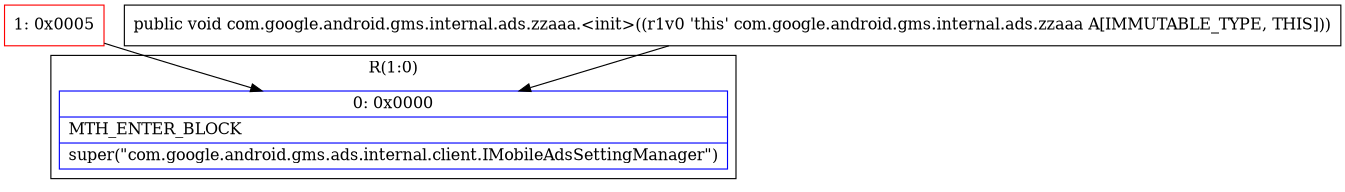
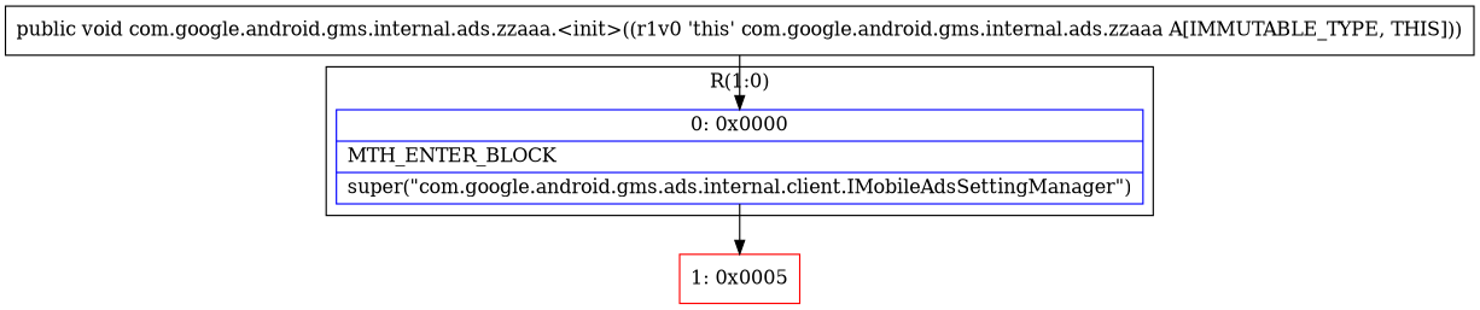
  digraph {
    node [shape=record]
    n1 [color=blue label="{0\:\ 0x0000|MTH_ENTER_BLOCK\l|super(\"com.google.android.gms.ads.internal.client.IMobileAdsSettingManager\")\l}"]
    n2 [color=red label="{1\:\ 0x0005}"]
    n3 [label="{public void com.google.android.gms.internal.ads.zzaaa.\<init\>((r1v0 'this' com.google.android.gms.internal.ads.zzaaa A[IMMUTABLE_TYPE, THIS])) }"]
    subgraph cluster_1 {
      label="R(1:0)"
      n1
    }
-   n2 -> n1
+   n1 -> n2
    n3 -> n1
  }
